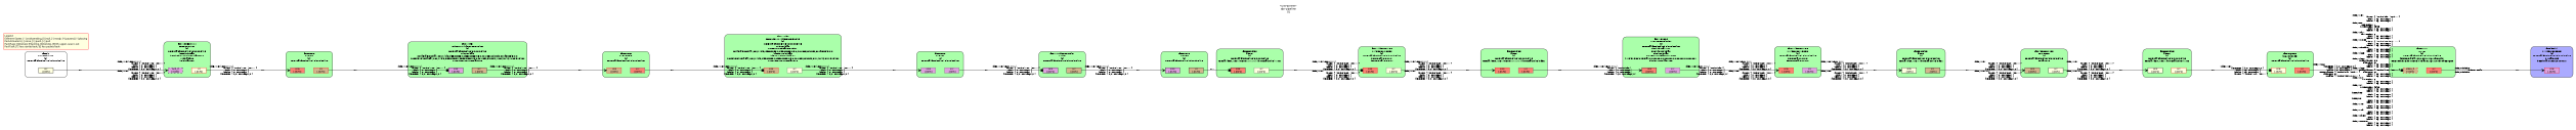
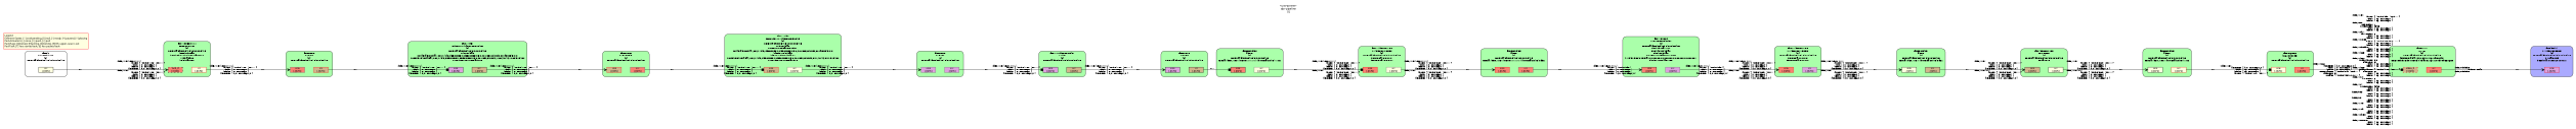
  digraph {
    fontname=sans
    fontsize=10
    label="<GstPipeline>\nalpr-pipeline\n[0]"
    labelloc=t
    nodesep=.1
    rankdir=LR
    ranksep=.2
    node [color=black fillcolor=lightyellow fontname=sans fontsize=9 margin="0.0,0.0" shape=box style="filled,solid"]
    edge [fontname=monospace fontsize=9 labelfontsize=6]
    n1 [color=red fillcolor=plum height=0.2 label="sink\n[-][bFb]"]
    n2 [color=red fillcolor=tan height=0.2 label="video_0\n[>][bfb]" style="filled,dashed"]
    n3 [color=red fillcolor=salmon height=0.2 label="src\n[-][bFb]"]
    n4 [color=red height=0.2 label="sink\n[-][bFb]"]
    n5 [color=red fillcolor=salmon height=0.2 label="src\n[-][bFb]"]
    n6 [height=0.2 label="sink\n[-][bFb]"]
    n7 [color=red height=0.2 label="src\n[-][bFb]"]
    n8 [fillcolor=tan height=0.2 label="sink\n[-][bFb]"]
    n9 [height=0.2 label="src\n[-][bFb]"]
    n10 [height=0.2 label="sink\n[-][bFb]"]
    n11 [fillcolor=tan height=0.2 label="src\n[-][bFb]"]
    n12 [color=red fillcolor=salmon height=0.2 label="sink\n[-][bFb]"]
    n13 [color=gray40 fillcolor=plum height=0.2 label="src\n[-][bFb]"]
    n14 [fillcolor=salmon height=0.2 label="sink\n[-][bFb]"]
    n15 [color=gray40 fillcolor=plum height=0.2 label="src\n[-][bFb]"]
    n16 [color=red fillcolor=salmon height=0.2 label="sink\n[-][bFb]"]
    n17 [color=gray40 fillcolor=salmon height=0.2 label="src\n[-][bFb]"]
    n18 [color=red fillcolor=salmon height=0.2 label="sink\n[-][bFb]"]
    n19 [color=gray40 height=0.2 label="src\n[-][bFb]"]
    n20 [fillcolor=salmon height=0.2 label="sink\n[-][bFb]"]
    n21 [color=gray40 height=0.2 label="src\n[-][bFb]"]
    n22 [fillcolor=plum height=0.2 label="sink\n[-][bFb]"]
    n23 [fillcolor=tan height=0.2 label="src\n[-][bFb]"]
    n24 [fillcolor=plum height=0.2 label="sink\n[-][bFb]"]
    n25 [fillcolor=tan height=0.2 label="src\n[-][bFb]"]
    n26 [color=gray40 fillcolor=plum height=0.2 label="sink\n[-][bFb]"]
    n27 [color=gray40 fillcolor=plum height=0.2 label="src\n[-][bFb]"]
    n28 [color=red fillcolor=tan height=0.2 label="sink\n[-][bFb]"]
    n29 [color=gray40 height=0.2 label="src\n[-][bFb]"]
    n30 [color=red fillcolor=tan height=0.2 label="sink\n[-][bFb]"]
    n31 [color=gray40 fillcolor=salmon height=0.2 label="src\n[-][bFb]"]
    n32 [fillcolor=plum height=0.2 label="sink\n[-][bFb]"]
    n33 [fillcolor=tan height=0.2 label="src\n[-][bFb]"]
    n34 [color=gray40 fillcolor=salmon height=0.2 label="sink\n[-][bFb]"]
    n35 [color=red fillcolor=tan height=0.2 label="src\n[-][bFb]"]
    n36 [height=0.2 label="src\n[-][bFb]"]
-   n37 [fillcolor=plum height=0.2 label="sink_0\n[>][bfb]" style="filled,dashed"]
+   n37 [fillcolor=salmon height=0.2 label="sink_0\n[>][bfb]" style="filled,dashed"]
    n38 [color=red height=0.2 label="src\n[-][bFb]"]
    n39 [label="Legend\lElement-States: [~] void-pending, [0] null, [-] ready, [=] paused, [>] playing\lPad-Activation: [-] none, [>] push, [<] pull\lPad-Flags: [b]locked, [f]lushing, [b]locking, [E]OS; upper-case is set\lPad-Task: [T] has started task, [t] has paused task\l" margin="0.05,0.05" style=filled color=red]
    subgraph cluster_1 {
      color=black
      fillcolor="#aaaaff"
      fontname="Bitstream Vera Sans"
      fontsize=8
      label="GstFileSink\nnvvideo-renderer\n[0]\nparent=(GstPipeline) alpr-pipeline\nsync=FALSE\nlocation=\"output/out.mp4\""
      style="filled,rounded"
      subgraph cluster_2 {
        color=black
        fillcolor="#aaaaff"
        fontname="Bitstream Vera Sans"
        fontsize=8
        label=""
        style=invis
        n1
      }
    }
    subgraph cluster_3 {
      color=black
      fillcolor="#aaffaa"
      fontname="Bitstream Vera Sans"
      fontsize=8
      label="GstQTMux\nmuxer\n[0]\nparent=(GstPipeline) alpr-pipeline\nfaststart-file=\"/tmp/qtmux1644954691\"\nreserved-duration-remaining=18446744073709551615"
      style="filled,rounded"
      subgraph cluster_4 {
        color=black
        fillcolor="#aaffaa"
        fontname="Bitstream Vera Sans"
        fontsize=8
        label=""
        style=invis
        n2
      }
      subgraph cluster_5 {
        color=black
        fillcolor="#aaffaa"
        fontname="Bitstream Vera Sans"
        fontsize=8
        label=""
        style=invis
        n3
      }
    }
    subgraph cluster_6 {
      color=black
      fillcolor="#aaffaa"
      fontname="Bitstream Vera Sans"
      fontsize=8
      label="GstX264Enc\nh264 encoder\n[0]\nparent=(GstPipeline) alpr-pipeline"
      style="filled,rounded"
      subgraph cluster_7 {
        color=black
        fillcolor="#aaffaa"
        fontname="Bitstream Vera Sans"
        fontsize=8
        label=""
        style=invis
        n4
      }
      subgraph cluster_8 {
        color=black
        fillcolor="#aaffaa"
        fontname="Bitstream Vera Sans"
        fontsize=8
        label=""
        style=invis
        n5
      }
    }
    subgraph cluster_9 {
      color=black
      fillcolor="#aaffaa"
      fontname="Bitstream Vera Sans"
      fontsize=8
      label="GstCapsFilter\nfilter4\n[0]\nparent=(GstPipeline) alpr-pipeline\ncaps=video/x-raw, format=(string)NV12"
      style="filled,rounded"
      subgraph cluster_10 {
        color=black
        fillcolor="#aaffaa"
        fontname="Bitstream Vera Sans"
        fontsize=8
        label=""
        style=invis
        n6
      }
      subgraph cluster_11 {
        color=black
        fillcolor="#aaffaa"
        fontname="Bitstream Vera Sans"
        fontsize=8
        label=""
        style=invis
        n7
      }
    }
    subgraph cluster_12 {
      color=black
      fillcolor="#aaffaa"
      fontname="Bitstream Vera Sans"
      fontsize=8
      label="GstVideoConvert\nconverter\n[0]\nparent=(GstPipeline) alpr-pipeline\nqos=TRUE"
      style="filled,rounded"
      subgraph cluster_13 {
        color=black
        fillcolor="#aaffaa"
        fontname="Bitstream Vera Sans"
        fontsize=8
        label=""
        style=invis
        n8
      }
      subgraph cluster_14 {
        color=black
        fillcolor="#aaffaa"
        fontname="Bitstream Vera Sans"
        fontsize=8
        label=""
        style=invis
        n9
      }
    }
    subgraph cluster_15 {
      color=black
      fillcolor="#aaffaa"
      fontname="Bitstream Vera Sans"
      fontsize=8
      label="GstCapsFilter\nfilter3\n[0]\nparent=(GstPipeline) alpr-pipeline\ncaps=video/x-raw, format=(string)RGBA"
      style="filled,rounded"
      subgraph cluster_16 {
        color=black
        fillcolor="#aaffaa"
        fontname="Bitstream Vera Sans"
        fontsize=8
        label=""
        style=invis
        n10
      }
      subgraph cluster_17 {
        color=black
        fillcolor="#aaffaa"
        fontname="Bitstream Vera Sans"
        fontsize=8
        label=""
        style=invis
        n11
      }
    }
    subgraph cluster_18 {
      color=black
      fillcolor="#aaffaa"
      fontname="Bitstream Vera Sans"
      fontsize=8
      label="Gstnvvideoconvert\nnvvideo-converter1\n[0]\nparent=(GstPipeline) alpr-pipeline\nsrc-crop=\"0:0:0:0\"\ndest-crop=\"0:0:0:0\""
      style="filled,rounded"
      subgraph cluster_19 {
        color=black
        fillcolor="#aaffaa"
        fontname="Bitstream Vera Sans"
        fontsize=8
        label=""
        style=invis
        n12
      }
      subgraph cluster_20 {
        color=black
        fillcolor="#aaffaa"
        fontname="Bitstream Vera Sans"
        fontsize=8
        label=""
        style=invis
        n13
      }
    }
    subgraph cluster_21 {
      color=black
      fillcolor="#aaffaa"
      fontname="Bitstream Vera Sans"
      fontsize=8
      label="GstNvDsOsd\nnv-onscreendisplay\n[0]\nparent=(GstPipeline) alpr-pipeline\nclock-font=NULL\nclock-font-size=0\nclock-color=0\nprocess-mode=CPU_MODE\nhw-blend-color-attr=\"0,0.000000,0.000000,0.000000,0.000000:\"\ndisplay-mask=FALSE"
      style="filled,rounded"
      subgraph cluster_22 {
        color=black
        fillcolor="#aaffaa"
        fontname="Bitstream Vera Sans"
        fontsize=8
        label=""
        style=invis
        n14
      }
      subgraph cluster_23 {
        color=black
        fillcolor="#aaffaa"
        fontname="Bitstream Vera Sans"
        fontsize=8
        label=""
        style=invis
        n15
      }
    }
    subgraph cluster_24 {
      color=black
      fillcolor="#aaffaa"
      fontname="Bitstream Vera Sans"
      fontsize=8
      label="GstCapsFilter\nfilter2\n[0]\nparent=(GstPipeline) alpr-pipeline\ncaps=video/x-raw(memory:NVMM), format=(string)RGBA"
      style="filled,rounded"
      subgraph cluster_25 {
        color=black
        fillcolor="#aaffaa"
        fontname="Bitstream Vera Sans"
        fontsize=8
        label=""
        style=invis
        n16
      }
      subgraph cluster_26 {
        color=black
        fillcolor="#aaffaa"
        fontname="Bitstream Vera Sans"
        fontsize=8
        label=""
        style=invis
        n17
      }
    }
    subgraph cluster_27 {
      color=black
      fillcolor="#aaffaa"
      fontname="Bitstream Vera Sans"
      fontsize=8
      label="Gstnvvideoconvert\nnvvideo-converter\n[0]\nparent=(GstPipeline) alpr-pipeline\nsrc-crop=\"0:0:0:0\"\ndest-crop=\"0:0:0:0\""
      style="filled,rounded"
      subgraph cluster_28 {
        color=black
        fillcolor="#aaffaa"
        fontname="Bitstream Vera Sans"
        fontsize=8
        label=""
        style=invis
        n18
      }
      subgraph cluster_29 {
        color=black
        fillcolor="#aaffaa"
        fontname="Bitstream Vera Sans"
        fontsize=8
        label=""
        style=invis
        n19
      }
    }
    subgraph cluster_30 {
      color=black
      fillcolor="#aaffaa"
      fontname="Bitstream Vera Sans"
      fontsize=8
      label="GstCapsFilter\nfilter1\n[0]\nparent=(GstPipeline) alpr-pipeline\ncaps=video/x-raw(memory:NVMM), format=(string)NV12"
      style="filled,rounded"
      subgraph cluster_31 {
        color=black
        fillcolor="#aaffaa"
        fontname="Bitstream Vera Sans"
        fontsize=8
        label=""
        style=invis
        n20
      }
      subgraph cluster_32 {
        color=black
        fillcolor="#aaffaa"
        fontname="Bitstream Vera Sans"
        fontsize=8
        label=""
        style=invis
        n21
      }
    }
    subgraph cluster_33 {
      color=black
      fillcolor="#aaffaa"
      fontname="Bitstream Vera Sans"
      fontsize=8
      label="GstQueue\nqueue3\n[0]\nparent=(GstPipeline) alpr-pipeline"
      style="filled,rounded"
      subgraph cluster_34 {
        color=black
        fillcolor="#aaffaa"
        fontname="Bitstream Vera Sans"
        fontsize=8
        label=""
        style=invis
        n22
      }
      subgraph cluster_35 {
        color=black
        fillcolor="#aaffaa"
        fontname="Bitstream Vera Sans"
        fontsize=8
        label=""
        style=invis
        n23
      }
    }
    subgraph cluster_36 {
      color=black
      fillcolor="#aaffaa"
      fontname="Bitstream Vera Sans"
      fontsize=8
      label="GstNvMultiStreamTiler\nnvtiler\n[0]\nparent=(GstPipeline) alpr-pipeline"
      style="filled,rounded"
      subgraph cluster_37 {
        color=black
        fillcolor="#aaffaa"
        fontname="Bitstream Vera Sans"
        fontsize=8
        label=""
        style=invis
        n24
      }
      subgraph cluster_38 {
        color=black
        fillcolor="#aaffaa"
        fontname="Bitstream Vera Sans"
        fontsize=8
        label=""
        style=invis
        n25
      }
    }
    subgraph cluster_39 {
      color=black
      fillcolor="#aaffaa"
      fontname="Bitstream Vera Sans"
      fontsize=8
      label="GstQueue\nqueue2\n[0]\nparent=(GstPipeline) alpr-pipeline"
      style="filled,rounded"
      subgraph cluster_40 {
        color=black
        fillcolor="#aaffaa"
        fontname="Bitstream Vera Sans"
        fontsize=8
        label=""
        style=invis
        n26
      }
      subgraph cluster_41 {
        color=black
        fillcolor="#aaffaa"
        fontname="Bitstream Vera Sans"
        fontsize=8
        label=""
        style=invis
        n27
      }
    }
    subgraph cluster_42 {
      color=black
      fillcolor="#aaffaa"
      fontname="Bitstream Vera Sans"
      fontsize=8
      label="GstNvInfer\nsecondary-nvinference-engine\n[0]\nparent=(GstPipeline) alpr-pipeline\nunique-id=2\nprocess-mode=secondary\nconfig-file-path=\"/opt/nvidia/deepstream/deepstream-5.0/sources/alpr_ds/config_sgie.txt\"\ninfer-on-gie-id=1\ninfer-on-class-ids=\"0:\"\nmodel-engine-file=\"/opt/nvidia/deepstream/deepstream-5.0/sources/alpr_ds/crnn/build/crnn.engine\"\noutput-tensor-meta=TRUE"
      style="filled,rounded"
      subgraph cluster_43 {
        color=black
        fillcolor="#aaffaa"
        fontname="Bitstream Vera Sans"
        fontsize=8
        label=""
        style=invis
        n28
      }
      subgraph cluster_44 {
        color=black
        fillcolor="#aaffaa"
        fontname="Bitstream Vera Sans"
        fontsize=8
        label=""
        style=invis
        n29
      }
    }
    subgraph cluster_45 {
      color=black
      fillcolor="#aaffaa"
      fontname="Bitstream Vera Sans"
      fontsize=8
      label="GstQueue\nqueue_sgie\n[0]\nparent=(GstPipeline) alpr-pipeline"
      style="filled,rounded"
      subgraph cluster_46 {
        color=black
        fillcolor="#aaffaa"
        fontname="Bitstream Vera Sans"
        fontsize=8
        label=""
        style=invis
        n30
      }
      subgraph cluster_47 {
        color=black
        fillcolor="#aaffaa"
        fontname="Bitstream Vera Sans"
        fontsize=8
        label=""
        style=invis
        n31
      }
    }
    subgraph cluster_48 {
      color=black
      fillcolor="#aaffaa"
      fontname="Bitstream Vera Sans"
      fontsize=8
      label="GstNvInfer\nprimary-nvinference-engine\n[0]\nparent=(GstPipeline) alpr-pipeline\nunique-id=1\nconfig-file-path=\"/opt/nvidia/deepstream/deepstream-5.0/sources/alpr_ds/config_pgie.txt\"\nmodel-engine-file=\"/opt/nvidia/deepstream/deepstream-5.0/sources/alpr_ds/wpod/build/wpod.engine\"\noutput-tensor-meta=TRUE"
      style="filled,rounded"
      subgraph cluster_49 {
        color=black
        fillcolor="#aaffaa"
        fontname="Bitstream Vera Sans"
        fontsize=8
        label=""
        style=invis
        n32
      }
      subgraph cluster_50 {
        color=black
        fillcolor="#aaffaa"
        fontname="Bitstream Vera Sans"
        fontsize=8
        label=""
        style=invis
        n33
      }
    }
    subgraph cluster_51 {
      color=black
      fillcolor="#aaffaa"
      fontname="Bitstream Vera Sans"
      fontsize=8
      label="GstQueue\nqueue1\n[0]\nparent=(GstPipeline) alpr-pipeline"
      style="filled,rounded"
      subgraph cluster_52 {
        color=black
        fillcolor="#aaffaa"
        fontname="Bitstream Vera Sans"
        fontsize=8
        label=""
        style=invis
        n34
      }
      subgraph cluster_53 {
        color=black
        fillcolor="#aaffaa"
        fontname="Bitstream Vera Sans"
        fontsize=8
        label=""
        style=invis
        n35
      }
    }
    subgraph cluster_54 {
      color=black
      fillcolor="#ffffff"
      fontname="Bitstream Vera Sans"
      fontsize=8
      label="GstBin\nsource-bin-00\n[0]\nparent=(GstPipeline) alpr-pipeline"
      style="filled,rounded"
      subgraph cluster_55 {
        color=black
        fillcolor="#ffffff"
        fontname="Bitstream Vera Sans"
        fontsize=8
        label="GstURIDecodeBin\nuri-decode-bin\n[0]\nparent=(GstBin) source-bin-00\nuri=\"file:///opt/nvidia/deepstream/deepstream-5.0/sources/alpr_ds/wpod/deepstream_a…\ncaps=video/x-raw(ANY); audio/x-raw(ANY); text/x-raw(ANY); subpicture/x-dvd; subpictur…"
        style="filled,rounded"
      }
      subgraph cluster_56 {
        color=black
        fillcolor="#ffffff"
        fontname="Bitstream Vera Sans"
        fontsize=8
        label=""
        style=invis
        n36
      }
    }
    subgraph cluster_57 {
      color=black
      fillcolor="#aaffaa"
      fontname="Bitstream Vera Sans"
      fontsize=8
      label="GstNvStreamMux\nstream-muxer\n[0]\nparent=(GstPipeline) alpr-pipeline\nbatch-size=1\nbatched-push-timeout=25000\nwidth=1920\nheight=1080"
      style="filled,rounded"
      subgraph cluster_58 {
        color=black
        fillcolor="#aaffaa"
        fontname="Bitstream Vera Sans"
        fontsize=8
        label=""
        style=invis
        n37
      }
      subgraph cluster_59 {
        color=black
        fillcolor="#aaffaa"
        fontname="Bitstream Vera Sans"
        fontsize=8
        label=""
        style=invis
        n38
      }
    }
    n2 -> n3 [style=invis]
    n3 -> n1 [headlabel=ANY label="                                                  " labelangle=0 labeldistance=10 taillabel="video/quicktime\l             variant: apple\lvideo/quicktime\l" arrowhead=vee]
    n4 -> n5 [style=invis]
    n5 -> n2 [headlabel="video/x-raw\l              format: { (string)RGB, (stri... }\l               width: [ 16, 2147483647 ]\l              height: [ 16, 2147483647 ]\lvideo/mpeg\l         mpegversion: 4\l        systemstream: false\l               width: [ 16, 2147483647 ]\l              height: [ 16, 2147483647 ]\lvideo/x-divx\l         divxversion: 5\l               width: [ 16, 2147483647 ]\l              height: [ 16, 2147483647 ]\lvideo/x-prores\l             variant: { (string)standard, ... }\l               width: [ 16, 2147483647 ]\l              height: [ 16, 2147483647 ]\lvideo/x-cineform\l               width: [ 16, 2147483647 ]\l              height: [ 16, 2147483647 ]\lvideo/x-h263\l               width: [ 16, 2147483647 ]\l              height: [ 16, 2147483647 ]\lvideo/x-h264\l       stream-format: avc\l           alignment: au\l               width: [ 16, 2147483647 ]\l              height: [ 16, 2147483647 ]\lvideo/x-h265\l       stream-format: { (string)hvc1, (str... }\l           alignment: au\l               width: [ 16, 2147483647 ]\l              height: [ 16, 2147483647 ]\lvideo/x-svq\l          svqversion: 3\l               width: [ 16, 2147483647 ]\l              height: [ 16, 2147483647 ]\lvideo/x-dv\l        systemstream: false\l               width: [ 16, 2147483647 ]\l              height: [ 16, 2147483647 ]\limage/jpeg\l               width: [ 16, 2147483647 ]\l              height: [ 16, 2147483647 ]\limage/png\l               width: [ 16, 2147483647 ]\l              height: [ 16, 2147483647 ]\lvideo/x-vp8\l               width: [ 16, 2147483647 ]\l              height: [ 16, 2147483647 ]\lvideo/x-vp9\l               width: [ 16, 2147483647 ]\l              height: [ 16, 2147483647 ]\lvideo/x-dirac\l               width: [ 16, 2147483647 ]\l              height: [ 16, 2147483647 ]\lvideo/x-qt-part\l               width: [ 16, 2147483647 ]\l              height: [ 16, 2147483647 ]\l" label="                                                  " labelangle=0 labeldistance=10 taillabel="video/x-h264\l           framerate: [ 0/1, 2147483647/1 ]\l               width: [ 1, 2147483647 ]\l              height: [ 1, 2147483647 ]\l       stream-format: { (string)avc, (stri... }\l           alignment: au\l             profile: { (string)high-4:4:4... }\l" arrowhead=box]
    n6 -> n7 [style=invis]
    n7 -> n4 [headlabel="video/x-raw\l           framerate: [ 0/1, 2147483647/1 ]\l               width: [ 16, 2147483647 ]\l              height: [ 16, 2147483647 ]\l              format: { (string)Y444, (str... }\l" label="                                                  " labelangle=0 labeldistance=10 taillabel=ANY arrowhead=box]
    n8 -> n9 [style=invis]
    n9 -> n6 [headlabel=ANY label="                                                  " labelangle=0 labeldistance=10 taillabel="video/x-raw\l              format: { (string)I420, (str... }\l               width: [ 1, 2147483647 ]\l              height: [ 1, 2147483647 ]\l           framerate: [ 0/1, 2147483647/1 ]\lvideo/x-raw(ANY)\l              format: { (string)I420, (str... }\l               width: [ 1, 2147483647 ]\l              height: [ 1, 2147483647 ]\l           framerate: [ 0/1, 2147483647/1 ]\l" arrowhead=vee]
    n10 -> n11 [style=invis]
    n11 -> n8 [headlabel="video/x-raw\l              format: { (string)I420, (str... }\l               width: [ 1, 2147483647 ]\l              height: [ 1, 2147483647 ]\l           framerate: [ 0/1, 2147483647/1 ]\lvideo/x-raw(ANY)\l              format: { (string)I420, (str... }\l               width: [ 1, 2147483647 ]\l              height: [ 1, 2147483647 ]\l           framerate: [ 0/1, 2147483647/1 ]\l" label="                                                  " labelangle=0 labeldistance=10 taillabel=ANY arrowhead=vee]
    n12 -> n13 [style=invis]
    n13 -> n10 [headlabel=ANY label="                                                  " labelangle=0 labeldistance=10 taillabel="video/x-raw(memory:NVMM)\l              format: { (string)I420, (str... }\l               width: [ 1, 2147483647 ]\l              height: [ 1, 2147483647 ]\l           framerate: [ 0/1, 2147483647/1 ]\lvideo/x-raw\l              format: { (string)I420, (str... }\l               width: [ 1, 2147483647 ]\l              height: [ 1, 2147483647 ]\l           framerate: [ 0/1, 2147483647/1 ]\l" arrowhead=vee]
    n14 -> n15 [style=invis]
    n15 -> n12 [headlabel="video/x-raw(memory:NVMM)\l              format: { (string)I420, (str... }\l               width: [ 1, 2147483647 ]\l              height: [ 1, 2147483647 ]\l           framerate: [ 0/1, 2147483647/1 ]\lvideo/x-raw\l              format: { (string)I420, (str... }\l               width: [ 1, 2147483647 ]\l              height: [ 1, 2147483647 ]\l           framerate: [ 0/1, 2147483647/1 ]\l" label="                                                  " labelangle=0 labeldistance=10 taillabel="video/x-raw(memory:NVMM)\l              format: { (string)RGBA }\l               width: [ 1, 2147483647 ]\l              height: [ 1, 2147483647 ]\l           framerate: [ 0/1, 2147483647/1 ]\l" arrowhead=vee]
    n16 -> n17 [style=invis]
    n17 -> n14 [headlabel="video/x-raw(memory:NVMM)\l              format: { (string)RGBA }\l               width: [ 1, 2147483647 ]\l              height: [ 1, 2147483647 ]\l           framerate: [ 0/1, 2147483647/1 ]\l" label="                                                  " labelangle=0 labeldistance=10 taillabel=ANY arrowhead=vee]
    n18 -> n19 [style=invis]
    n19 -> n16 [headlabel=ANY label="                                                  " labelangle=0 labeldistance=10 taillabel="video/x-raw(memory:NVMM)\l              format: { (string)I420, (str... }\l               width: [ 1, 2147483647 ]\l              height: [ 1, 2147483647 ]\l           framerate: [ 0/1, 2147483647/1 ]\lvideo/x-raw\l              format: { (string)I420, (str... }\l               width: [ 1, 2147483647 ]\l              height: [ 1, 2147483647 ]\l           framerate: [ 0/1, 2147483647/1 ]\l" arrowhead=vee]
    n20 -> n21 [style=invis]
    n21 -> n18 [headlabel="video/x-raw(memory:NVMM)\l              format: { (string)I420, (str... }\l               width: [ 1, 2147483647 ]\l              height: [ 1, 2147483647 ]\l           framerate: [ 0/1, 2147483647/1 ]\lvideo/x-raw\l              format: { (string)I420, (str... }\l               width: [ 1, 2147483647 ]\l              height: [ 1, 2147483647 ]\l           framerate: [ 0/1, 2147483647/1 ]\l" label="                                                  " labelangle=0 labeldistance=10 taillabel=ANY arrowhead=box]
    n22 -> n23 [style=invis]
    n23 -> n20 [label=ANY arrowhead=box]
    n24 -> n25 [style=invis]
    n25 -> n22 [headlabel=ANY label="                                                  " labelangle=0 labeldistance=10 taillabel="video/x-raw(memory:NVMM)\l              format: { (string)NV12, (str... }\l               width: [ 1, 2147483647 ]\l              height: [ 1, 2147483647 ]\l           framerate: [ 0/1, 2147483647/1 ]\l" arrowhead=vee]
    n26 -> n27 [style=invis]
    n27 -> n24 [headlabel="video/x-raw(memory:NVMM)\l              format: { (string)NV12, (str... }\l               width: [ 1, 2147483647 ]\l              height: [ 1, 2147483647 ]\l           framerate: [ 0/1, 2147483647/1 ]\l" label="                                                  " labelangle=0 labeldistance=10 taillabel=ANY arrowhead=box]
    n28 -> n29 [style=invis]
    n29 -> n26 [headlabel=ANY label="                                                  " labelangle=0 labeldistance=10 taillabel="video/x-raw(memory:NVMM)\l              format: { (string)NV12, (str... }\l               width: [ 1, 2147483647 ]\l              height: [ 1, 2147483647 ]\l           framerate: [ 0/1, 2147483647/1 ]\l" arrowhead=vee]
    n30 -> n31 [style=invis]
    n31 -> n28 [headlabel="video/x-raw(memory:NVMM)\l              format: { (string)NV12, (str... }\l               width: [ 1, 2147483647 ]\l              height: [ 1, 2147483647 ]\l           framerate: [ 0/1, 2147483647/1 ]\l" label="                                                  " labelangle=0 labeldistance=10 taillabel=ANY arrowhead=box]
    n32 -> n33 [style=invis]
    n33 -> n30 [headlabel=ANY label="                                                  " labelangle=0 labeldistance=10 taillabel="video/x-raw(memory:NVMM)\l              format: { (string)NV12, (str... }\l               width: [ 1, 2147483647 ]\l              height: [ 1, 2147483647 ]\l           framerate: [ 0/1, 2147483647/1 ]\l" arrowhead=vee]
    n34 -> n35 [style=invis]
    n35 -> n32 [headlabel="video/x-raw(memory:NVMM)\l              format: { (string)NV12, (str... }\l               width: [ 1, 2147483647 ]\l              height: [ 1, 2147483647 ]\l           framerate: [ 0/1, 2147483647/1 ]\l" label="                                                  " labelangle=0 labeldistance=10 taillabel=ANY arrowhead=box]
    n36 -> n37 [headlabel="video/x-raw(memory:NVMM)\l              format: { (string)NV12, (str... }\l               width: [ 1, 2147483647 ]\l              height: [ 1, 2147483647 ]\l           framerate: [ 0/1, 2147483647/1 ]\lvideo/x-raw\l              format: { (string)NV12, (str... }\l               width: [ 1, 2147483647 ]\l              height: [ 1, 2147483647 ]\l           framerate: [ 0/1, 2147483647/1 ]\l" label="                                                  " labelangle=0 labeldistance=10 taillabel=ANY arrowhead=vee]
    n37 -> n38 [style=invis]
    n38 -> n34 [headlabel=ANY label="                                                  " labelangle=0 labeldistance=10 taillabel="video/x-raw(memory:NVMM)\l              format: { (string)NV12, (str... }\l               width: [ 1, 2147483647 ]\l              height: [ 1, 2147483647 ]\l           framerate: [ 0/1, 2147483647/1 ]\l" arrowhead=vee]
  }
